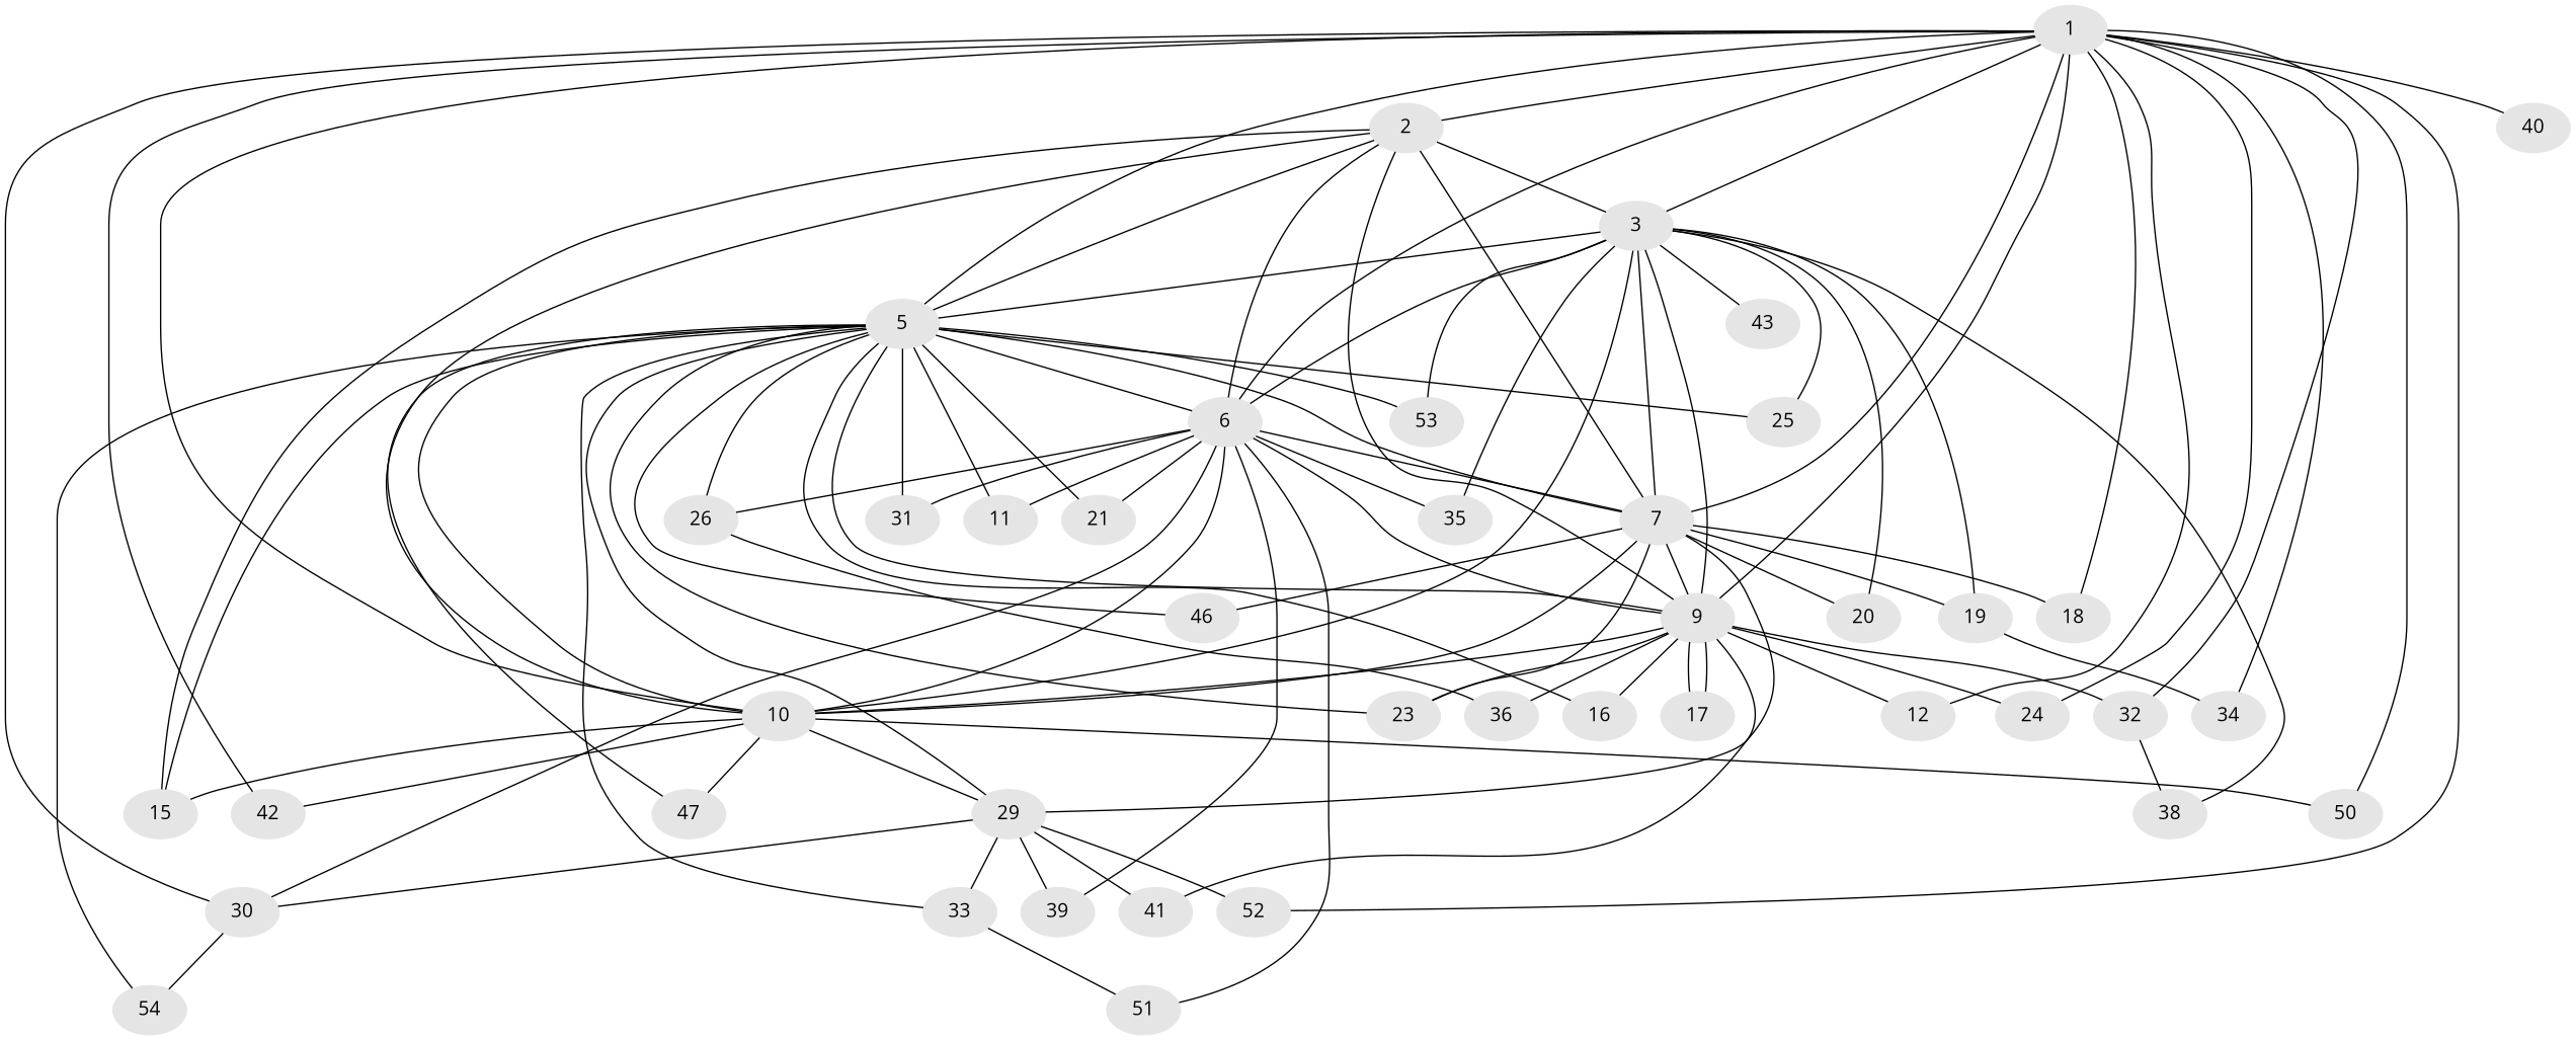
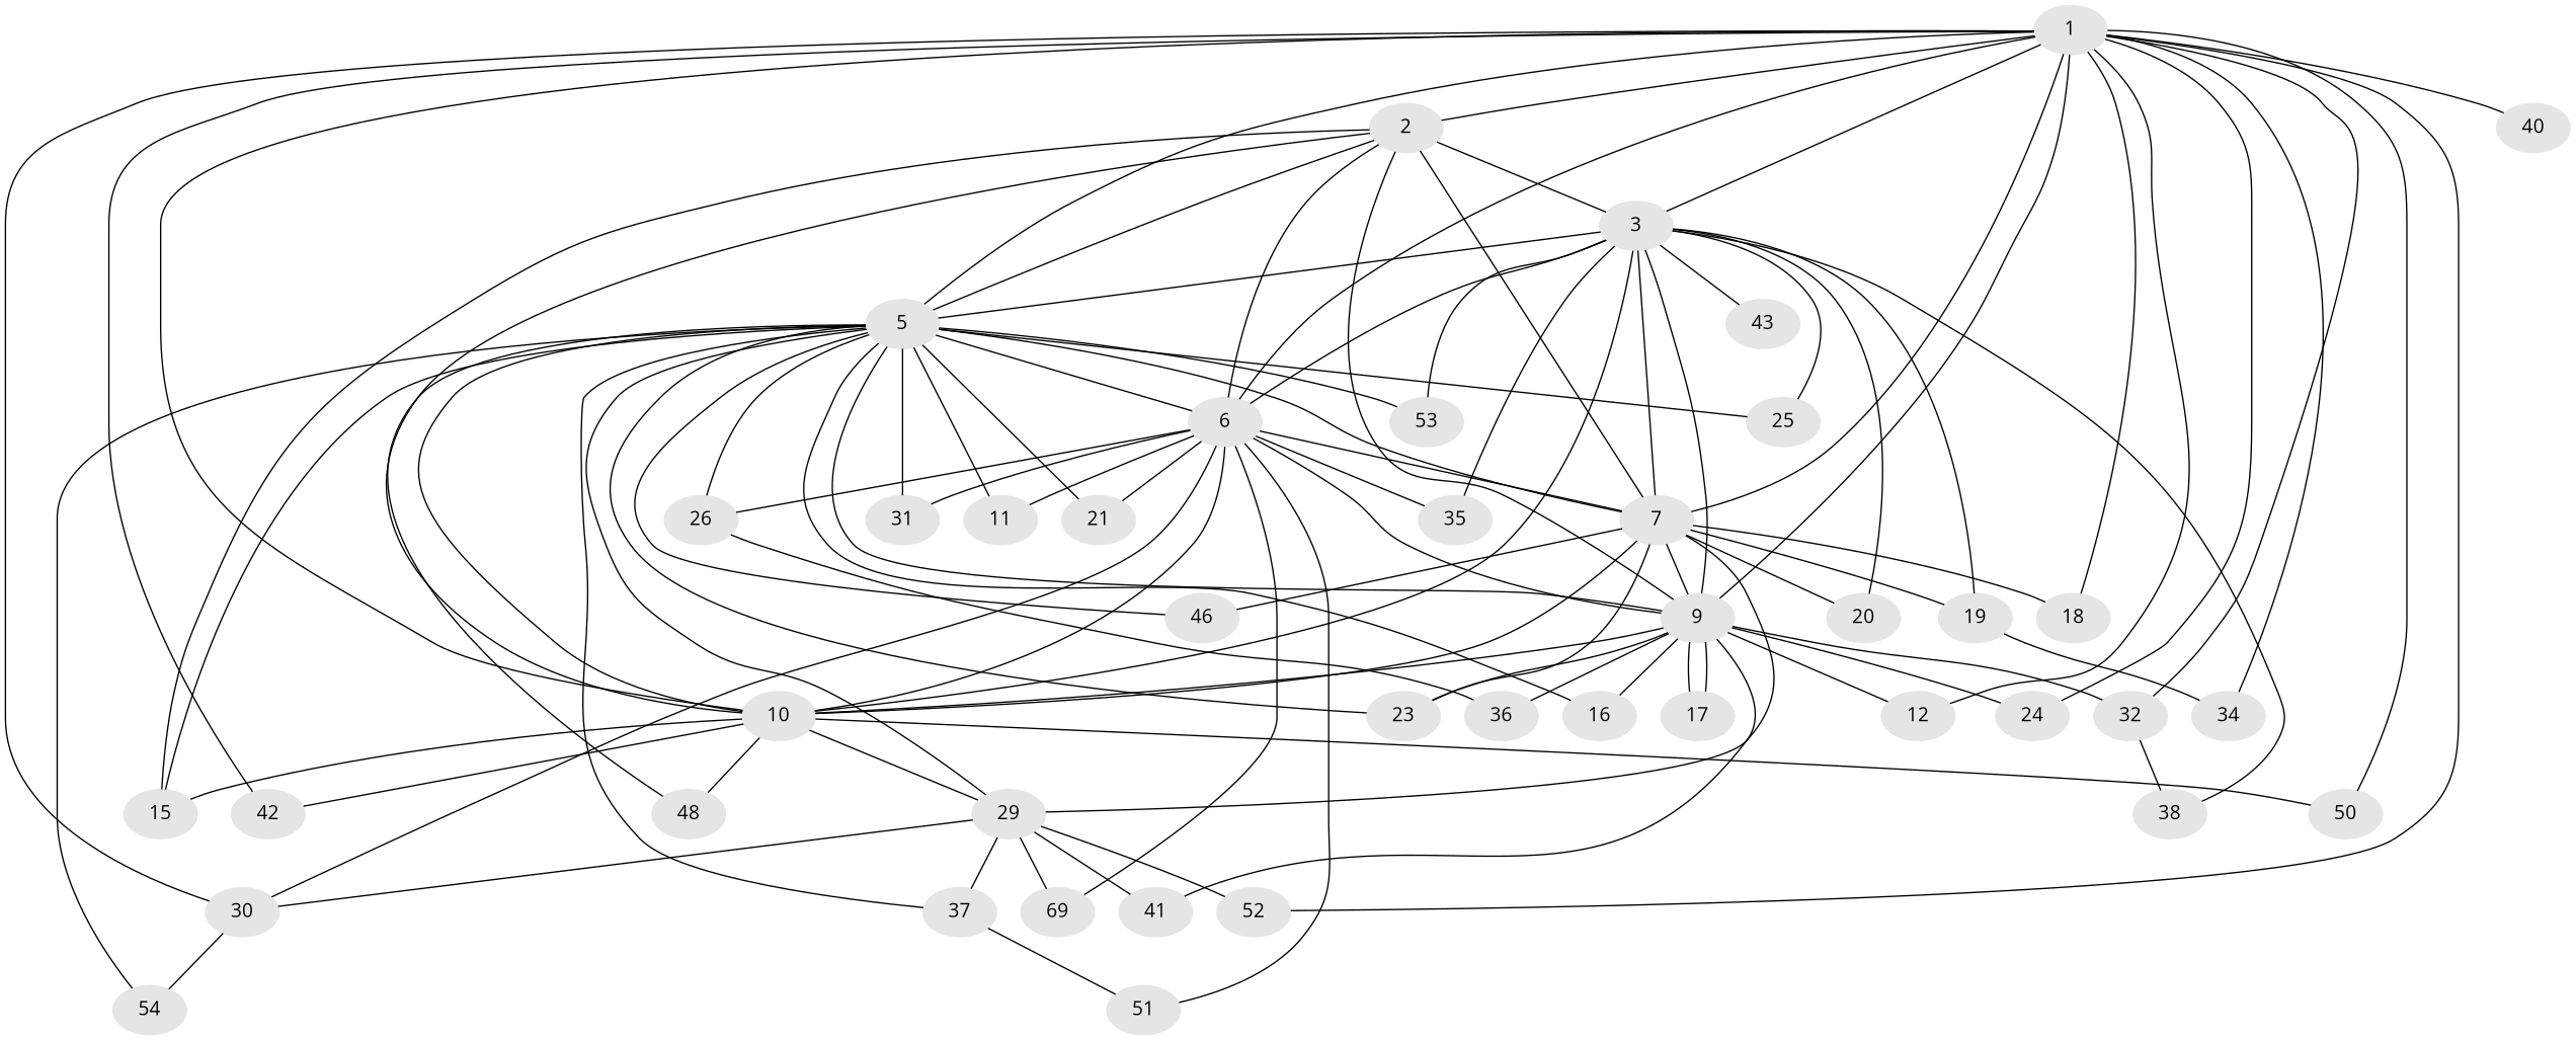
  graph {
    fontname="Open Sans"
    node [color=gray90 fontname="Open Sans" style=filled]
    edge [fontname="Open Sans"]
    1 [super="+44"]
    2
    3 [super="+4"]
    5 [super="+13"]
    6 [super="+14"]
    7 [super="+8"]
    9 [super="+55"]
    10 [super="+29"]
    12
    18
    24
    30 [super="+45"]
    32
    34
    40
    42
    50
    52
    15 [super="+49"]
    19
    20
    25
    35
    38
    43
    53
    11
    16
    21 [super="+48"]
    n30 [label=29 super="+28"]
    23 [super="+27"]
    26
    31
-   37 [label=33]
+   37
    46
-   47
+   47 [label=48]
    54
-   39
+   39 [label=69]
    51
    17
    36
    41
    1 -- 2
    1 -- 3 [weight=2]
    1 -- 5
    1 -- 6
    1 -- 7 [weight=2]
    1 -- 9
    1 -- 10
    1 -- 12
    1 -- 18
    1 -- 24 [weight=2]
    1 -- 30
    1 -- 32
    1 -- 34
    1 -- 40
    1 -- 42
    1 -- 50
    1 -- 52
    2 -- 3 [weight=2]
    2 -- 5
    2 -- 6
    2 -- 7 [weight=2]
    2 -- 9
    2 -- 10
    2 -- 15
    3 -- 5 [weight=3]
    3 -- 6 [weight=2]
    3 -- 7 [weight=4]
    3 -- 9 [weight=2]
    3 -- 10 [weight=2]
    3 -- 19
    3 -- 20
    3 -- 25
    3 -- 35
    3 -- 38
    3 -- 43
    3 -- 53
    5 -- 6
    5 -- 7 [weight=2]
    5 -- 9 [weight=2]
    5 -- 10
    5 -- 15
    5 -- 25
    5 -- 53
    5 -- 11
    5 -- 16
    5 -- 21
    5 -- n30
    5 -- 23
    5 -- 26
    5 -- 31
    5 -- 37
    5 -- 46
    5 -- 47
    5 -- 54
    6 -- 7 [weight=3]
    6 -- 9
    6 -- 10 [weight=2]
    6 -- 30
    6 -- 35
    6 -- 11
    6 -- 21 [weight=2]
    6 -- 26
    6 -- 31
    6 -- 39
    6 -- 51
    7 -- 9 [weight=2]
    7 -- 10 [weight=2]
    7 -- 18
    7 -- 19
    7 -- 20
    7 -- n30
    7 -- 23
    7 -- 46
    9 -- 10
    9 -- 12
    9 -- 24
    9 -- 32
    9 -- 16
    9 -- 23
    9 -- 17
    9 -- 17
    9 -- 36
    9 -- 41
    10 -- 42
    10 -- 50
    10 -- 15
    10 -- n30
    10 -- 47
    30 -- 54
    32 -- 38
    19 -- 34
    n30 -- 30
    n30 -- 52
    n30 -- 37
    n30 -- 39
    n30 -- 41
    26 -- 36
    37 -- 51
  }
